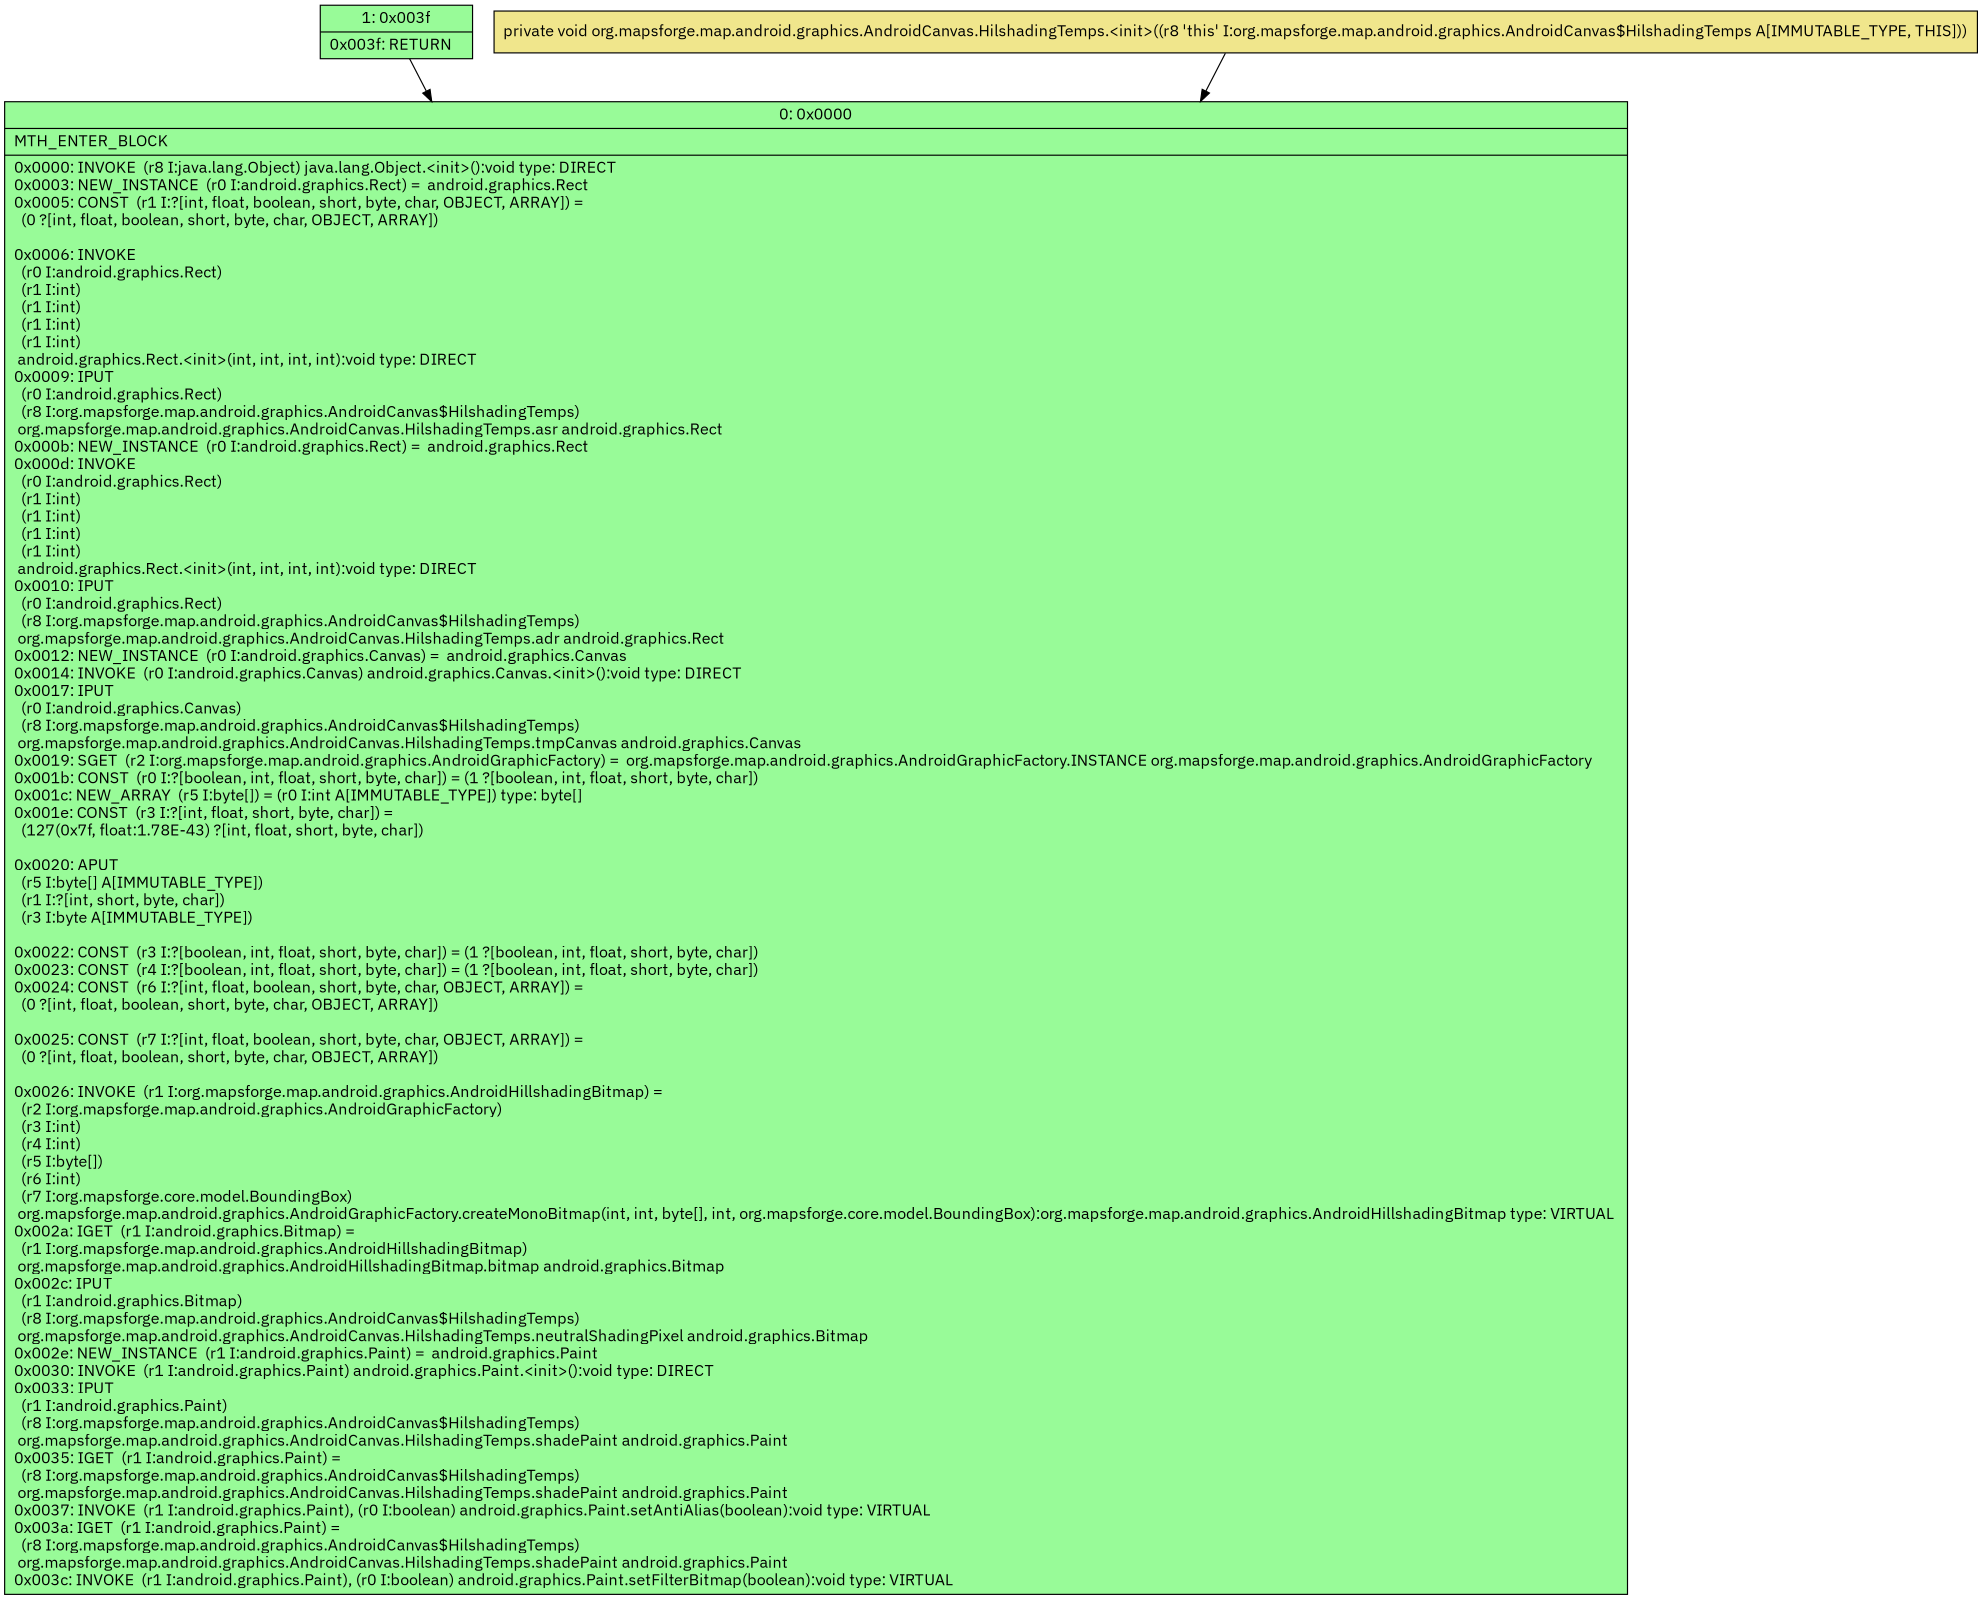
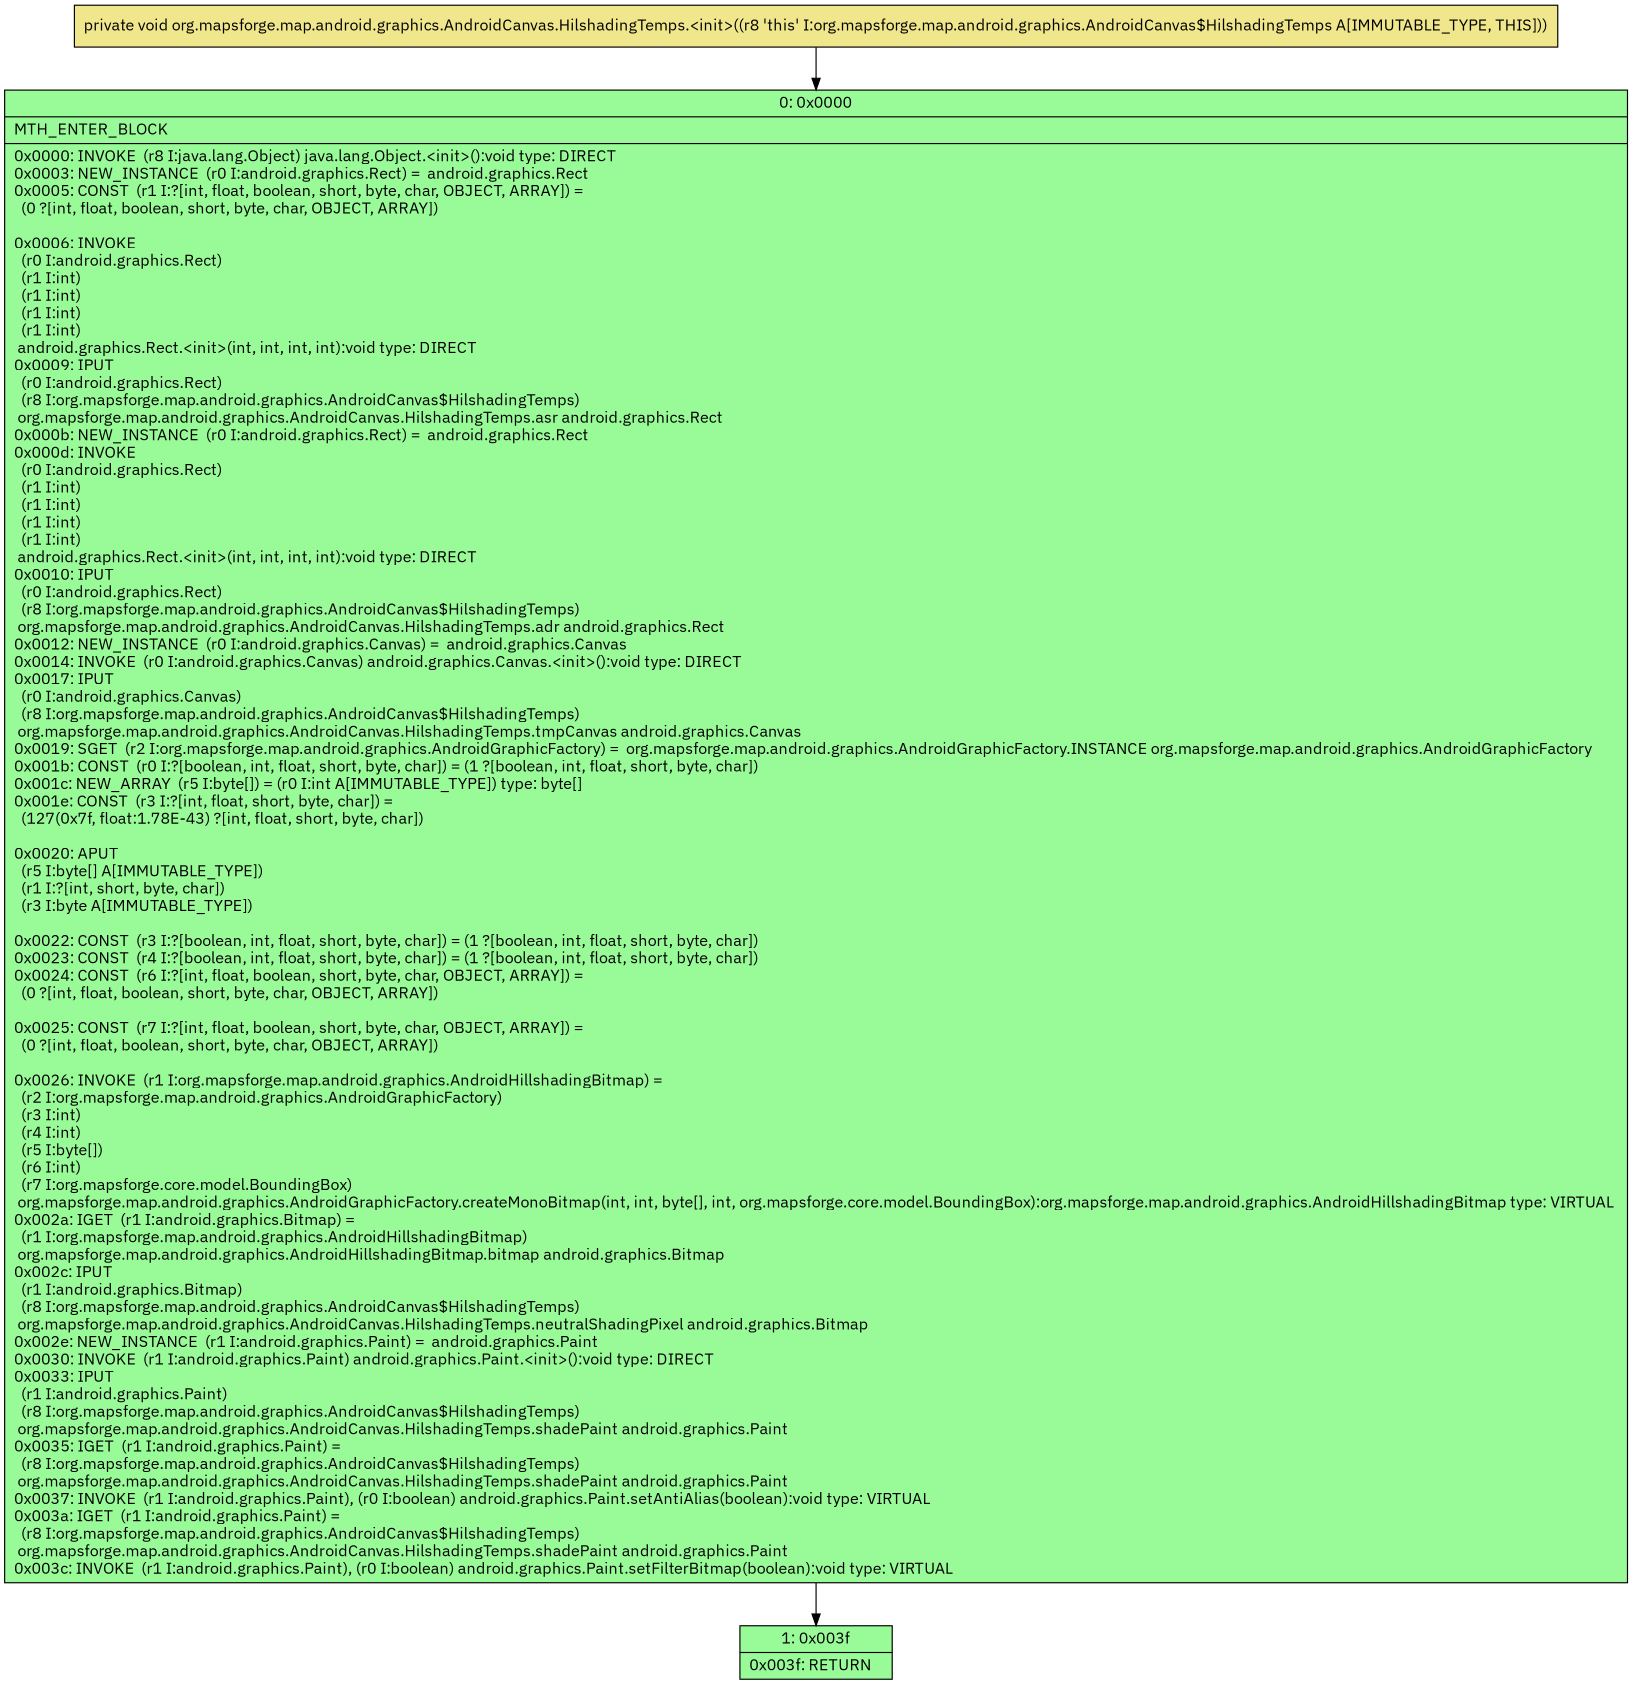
  digraph {
    fontname="IBM Plex Sans"
    node [shape=record style=filled fillcolor=palegreen fontname="IBM Plex Sans"]
    edge [fontname="IBM Plex Sans"]
    n1 [label="{0\:\ 0x0000|MTH_ENTER_BLOCK\l|0x0000: INVOKE  (r8 I:java.lang.Object) java.lang.Object.\<init\>():void type: DIRECT \l0x0003: NEW_INSTANCE  (r0 I:android.graphics.Rect) =  android.graphics.Rect \l0x0005: CONST  (r1 I:?[int, float, boolean, short, byte, char, OBJECT, ARRAY]) = \l  (0 ?[int, float, boolean, short, byte, char, OBJECT, ARRAY])\l \l0x0006: INVOKE  \l  (r0 I:android.graphics.Rect)\l  (r1 I:int)\l  (r1 I:int)\l  (r1 I:int)\l  (r1 I:int)\l android.graphics.Rect.\<init\>(int, int, int, int):void type: DIRECT \l0x0009: IPUT  \l  (r0 I:android.graphics.Rect)\l  (r8 I:org.mapsforge.map.android.graphics.AndroidCanvas$HilshadingTemps)\l org.mapsforge.map.android.graphics.AndroidCanvas.HilshadingTemps.asr android.graphics.Rect \l0x000b: NEW_INSTANCE  (r0 I:android.graphics.Rect) =  android.graphics.Rect \l0x000d: INVOKE  \l  (r0 I:android.graphics.Rect)\l  (r1 I:int)\l  (r1 I:int)\l  (r1 I:int)\l  (r1 I:int)\l android.graphics.Rect.\<init\>(int, int, int, int):void type: DIRECT \l0x0010: IPUT  \l  (r0 I:android.graphics.Rect)\l  (r8 I:org.mapsforge.map.android.graphics.AndroidCanvas$HilshadingTemps)\l org.mapsforge.map.android.graphics.AndroidCanvas.HilshadingTemps.adr android.graphics.Rect \l0x0012: NEW_INSTANCE  (r0 I:android.graphics.Canvas) =  android.graphics.Canvas \l0x0014: INVOKE  (r0 I:android.graphics.Canvas) android.graphics.Canvas.\<init\>():void type: DIRECT \l0x0017: IPUT  \l  (r0 I:android.graphics.Canvas)\l  (r8 I:org.mapsforge.map.android.graphics.AndroidCanvas$HilshadingTemps)\l org.mapsforge.map.android.graphics.AndroidCanvas.HilshadingTemps.tmpCanvas android.graphics.Canvas \l0x0019: SGET  (r2 I:org.mapsforge.map.android.graphics.AndroidGraphicFactory) =  org.mapsforge.map.android.graphics.AndroidGraphicFactory.INSTANCE org.mapsforge.map.android.graphics.AndroidGraphicFactory \l0x001b: CONST  (r0 I:?[boolean, int, float, short, byte, char]) = (1 ?[boolean, int, float, short, byte, char]) \l0x001c: NEW_ARRAY  (r5 I:byte[]) = (r0 I:int A[IMMUTABLE_TYPE]) type: byte[] \l0x001e: CONST  (r3 I:?[int, float, short, byte, char]) = \l  (127(0x7f, float:1.78E\-43) ?[int, float, short, byte, char])\l \l0x0020: APUT  \l  (r5 I:byte[] A[IMMUTABLE_TYPE])\l  (r1 I:?[int, short, byte, char])\l  (r3 I:byte A[IMMUTABLE_TYPE])\l \l0x0022: CONST  (r3 I:?[boolean, int, float, short, byte, char]) = (1 ?[boolean, int, float, short, byte, char]) \l0x0023: CONST  (r4 I:?[boolean, int, float, short, byte, char]) = (1 ?[boolean, int, float, short, byte, char]) \l0x0024: CONST  (r6 I:?[int, float, boolean, short, byte, char, OBJECT, ARRAY]) = \l  (0 ?[int, float, boolean, short, byte, char, OBJECT, ARRAY])\l \l0x0025: CONST  (r7 I:?[int, float, boolean, short, byte, char, OBJECT, ARRAY]) = \l  (0 ?[int, float, boolean, short, byte, char, OBJECT, ARRAY])\l \l0x0026: INVOKE  (r1 I:org.mapsforge.map.android.graphics.AndroidHillshadingBitmap) = \l  (r2 I:org.mapsforge.map.android.graphics.AndroidGraphicFactory)\l  (r3 I:int)\l  (r4 I:int)\l  (r5 I:byte[])\l  (r6 I:int)\l  (r7 I:org.mapsforge.core.model.BoundingBox)\l org.mapsforge.map.android.graphics.AndroidGraphicFactory.createMonoBitmap(int, int, byte[], int, org.mapsforge.core.model.BoundingBox):org.mapsforge.map.android.graphics.AndroidHillshadingBitmap type: VIRTUAL \l0x002a: IGET  (r1 I:android.graphics.Bitmap) = \l  (r1 I:org.mapsforge.map.android.graphics.AndroidHillshadingBitmap)\l org.mapsforge.map.android.graphics.AndroidHillshadingBitmap.bitmap android.graphics.Bitmap \l0x002c: IPUT  \l  (r1 I:android.graphics.Bitmap)\l  (r8 I:org.mapsforge.map.android.graphics.AndroidCanvas$HilshadingTemps)\l org.mapsforge.map.android.graphics.AndroidCanvas.HilshadingTemps.neutralShadingPixel android.graphics.Bitmap \l0x002e: NEW_INSTANCE  (r1 I:android.graphics.Paint) =  android.graphics.Paint \l0x0030: INVOKE  (r1 I:android.graphics.Paint) android.graphics.Paint.\<init\>():void type: DIRECT \l0x0033: IPUT  \l  (r1 I:android.graphics.Paint)\l  (r8 I:org.mapsforge.map.android.graphics.AndroidCanvas$HilshadingTemps)\l org.mapsforge.map.android.graphics.AndroidCanvas.HilshadingTemps.shadePaint android.graphics.Paint \l0x0035: IGET  (r1 I:android.graphics.Paint) = \l  (r8 I:org.mapsforge.map.android.graphics.AndroidCanvas$HilshadingTemps)\l org.mapsforge.map.android.graphics.AndroidCanvas.HilshadingTemps.shadePaint android.graphics.Paint \l0x0037: INVOKE  (r1 I:android.graphics.Paint), (r0 I:boolean) android.graphics.Paint.setAntiAlias(boolean):void type: VIRTUAL \l0x003a: IGET  (r1 I:android.graphics.Paint) = \l  (r8 I:org.mapsforge.map.android.graphics.AndroidCanvas$HilshadingTemps)\l org.mapsforge.map.android.graphics.AndroidCanvas.HilshadingTemps.shadePaint android.graphics.Paint \l0x003c: INVOKE  (r1 I:android.graphics.Paint), (r0 I:boolean) android.graphics.Paint.setFilterBitmap(boolean):void type: VIRTUAL \l}"]
    n2 [label="{1\:\ 0x003f|0x003f: RETURN   \l}"]
    n3 [label="{private void org.mapsforge.map.android.graphics.AndroidCanvas.HilshadingTemps.\<init\>((r8 'this' I:org.mapsforge.map.android.graphics.AndroidCanvas$HilshadingTemps A[IMMUTABLE_TYPE, THIS])) }" fillcolor=khaki]
-   n2 -> n1
+   n1 -> n2
    n3 -> n1
  }
